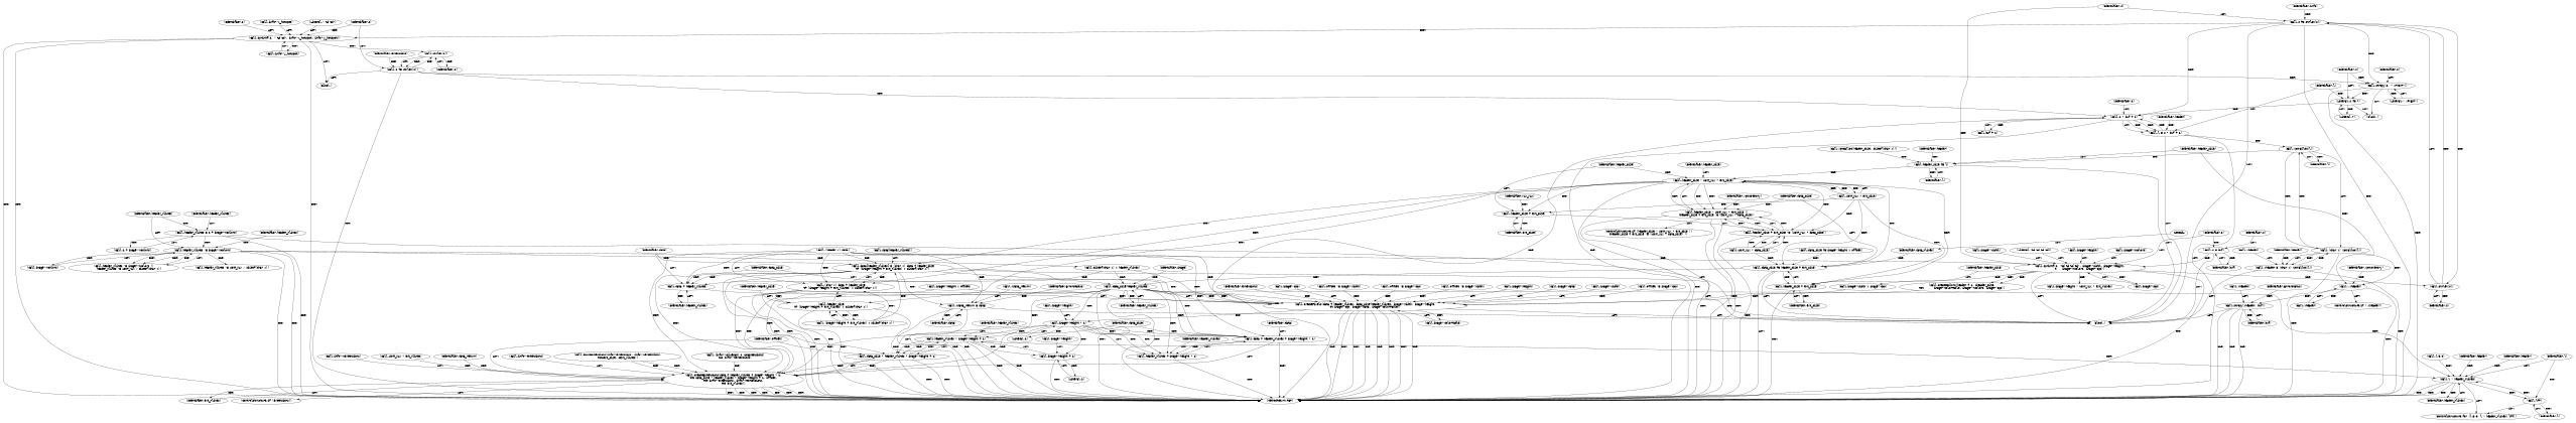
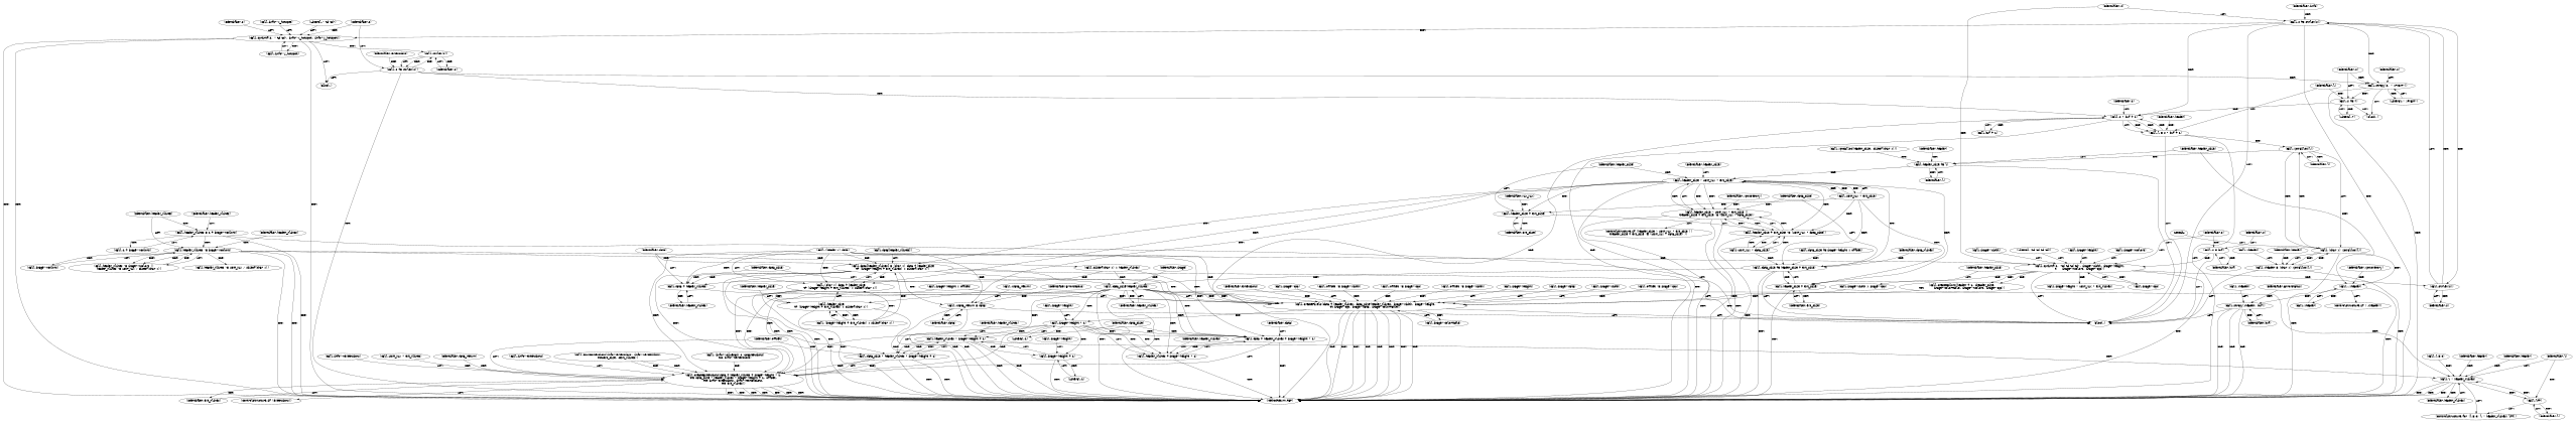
  digraph {
    fontname="DejaVu Sans Mono"
    node [fontname="DejaVu Sans Mono"]
    edge [fontname="DejaVu Sans Mono"]
    n1 [label="(Call,strlen(s))"]
    n2 [label="(Call,s += strlen(s))"]
    n3 [label="(Identifier,s)"]
    n4 [label="(Block,)"]
    n5 [label="(MethodReturn,RET)"]
    n6 [label="(Call,strcpy(s, \" XPMEXT\"))"]
    n7 [label="(Call,s - buf + 1)"]
    n8 [label="(Call,sprintf(s, \" %d %d\", info->x_hotspot, info->y_hotspot))"]
    n9 [label="(Call,info->y_hotspot)"]
    n10 [label="(Call,s += strlen(s))"]
    n11 [label="(Call,strlen(s))"]
    n12 [label="(Block,)"]
    n13 [label="(Identifier,s)"]
-   n14 [label="(Literal,s += 7)"]
+   n14 [label="(Call,s += 7)"]
    n15 [label="(Literal,\" XPMEXT\")"]
    n16 [label="(Block,)"]
    n17 [label="(Call,l = s - buf + 1)"]
    n18 [label="(Call,buf + 1)"]
    n19 [label="(Call,sprintf(s, \"%d %d %d %d\", image->width, image->height,\n\t    image->ncolors, image->cpp))"]
    n20 [label="(Call,image->width * image->cpp)"]
    n21 [label="(Call,image->height > UINT_MAX - ext_nlines)"]
    n22 [label="(Call,image->cpp)"]
    n23 [label="(Call,CreateColors(header + 1, &header_size,\n\t\t\t       image->colorTable, image->ncolors, image->cpp))"]
    n24 [label="(Call,CreatePixels(data + header_nlines, data_size-header_nlines, image->width, image->height,\n\t\t image->cpp, image->data, image->colorTable))"]
    n25 [label="(Call,s = buf)"]
    n26 [label="(Identifier,buf)"]
    n27 [label="(Call,header_nlines <= image->ncolors)"]
    n28 [label="(Call,header_nlines >= UINT_MAX / sizeof(char *))"]
    n29 [label="(Call,header_nlines <= image->ncolors ||\n       header_nlines >= UINT_MAX / sizeof(char *))"]
    n30 [label="(Call,sizeof(char *) * header_nlines)"]
    n31 [label="(Call,image->ncolors)"]
    n32 [label="(Call,data_size-header_nlines)"]
    n33 [label="(Call,data + header_nlines)"]
    n34 [label="(Call,header_nlines = 1 + image->ncolors)"]
    n35 [label="(Call,1 + image->ncolors)"]
    n36 [label="(Literal,7)"]
    n37 [label="(Call,XpmMalloc(l))"]
    n38 [label="(Call,(char *) XpmMalloc(l))"]
    n39 [label="(Call,header_size += l)"]
    n40 [label="(Identifier,l)"]
    n41 [label="(Call,*header = (char *) XpmMalloc(l))"]
    n42 [label="(Call,!*header)"]
    n43 [label="(Call,header_size > UINT_MAX - ext_size)"]
    n44 [label="(Identifier,l)"]
    n45 [label="(Call,strcpy(*header, buf))"]
    n46 [label="(ControlStructure,if (!*header))"]
    n47 [label="(Call,*header)"]
    n48 [label="(Identifier,buf)"]
    n49 [label="(Call,header_size > UINT_MAX - ext_size ||\n\theader_size + ext_size >= (UINT_MAX - data_size))"]
    n50 [label="(Call,header_size + ext_size >= (UINT_MAX - data_size))"]
    n51 [label="(Call,header_size + ext_size)"]
    n52 [label="(Call,data_size += header_size + ext_size)"]
    n53 [label="(Call,header_size + ext_size)"]
    n54 [label="(Call,data[header_nlines] = (char *) data + header_size\n\t+ (image->height + ext_nlines) * sizeof(char *))"]
    n55 [label="(Call,(char *) data + header_size\n\t+ (image->height + ext_nlines) * sizeof(char *))"]
    n56 [label="(Call,header_size\n\t+ (image->height + ext_nlines) * sizeof(char *))"]
    n57 [label="(Call,UINT_MAX - ext_size)"]
    n58 [label="(ControlStructure,if (header_size > UINT_MAX - ext_size ||\n\theader_size + ext_size >= (UINT_MAX - data_size) ))"]
    n59 [label="(Call,UINT_MAX - data_size)"]
    n60 [label="(Identifier,ext_size)"]
    n61 [label="(Identifier,ext_size)"]
    n62 [label="(Call,CreateExtensions(data + header_nlines + image->height - 1,\n\t\t\t data_size - header_nlines - image->height + 1, offset,\n\t\t\t info->extensions, info->nextensions,\n\t\t\t ext_nlines))"]
    n63 [label="(Call,data + header_nlines + image->height - 1)"]
    n64 [label="(Call,*data_return = data)"]
    n65 [label="(Call,(image->height + ext_nlines) * sizeof(char *))"]
    n66 [label="(Call,header_nlines + image->height - 1)"]
    n67 [label="(Call,header_nlines - image->height + 1)"]
    n68 [label="(Call,data_size - header_nlines - image->height + 1)"]
    n69 [label="(Call,l < header_nlines)"]
    n70 [label="(Identifier,header_nlines)"]
    n71 [label="(Call,image->height - 1)"]
    n72 [label="(Call,image->colorTable)"]
    n73 [label="(ControlStructure,if (extensions))"]
    n74 [label="(Identifier,ext_nlines)"]
    n75 [label="(Call,image->height + 1)"]
    n76 [label="(Call,l++)"]
    n77 [label="(ControlStructure,for (l = 0; l < header_nlines; l++))"]
    n78 [label="(Identifier,header_nlines)"]
    n79 [label="(Literal,1)"]
    n80 [label="(Literal,1)"]
    n81 [label="(Identifier,l)"]
    n82 [label="(Identifier,header_nlines)"]
    n83 [label="(Identifier,data)"]
    n84 [label="(Identifier,header_size)"]
    n85 [label="(Call,offset <= image->cpp)"]
    n86 [label="(Call,*header)"]
    n87 [label="(Identifier,header)"]
    n88 [label="(Identifier,info)"]
    n89 [label="(Identifier,XpmNoMemory)"]
    n90 [label="(Identifier,header)"]
    n91 [label="(Identifier,MAX_MAX)"]
    n92 [label="(Call,image->ncolors)"]
    n93 [label="(Identifier,s)"]
    n94 [label="(Identifier,data)"]
    n95 [label="(Identifier,data_size)"]
    n96 [label="(Identifier,data_size)"]
    n97 [label="(Call,XpmCalloc(header_size, sizeof(char *)))"]
    n98 [label="(Identifier,header_size)"]
    n99 [label="(Identifier,XpmNoMemory)"]
    n100 [label="(Call,offset <= image->width)"]
    n101 [label="(Call,image->height)"]
    n102 [label="(Identifier,s)"]
    n103 [label="(Identifier,header_nlines)"]
    n104 [label="(Call,info->nextensions)"]
    n105 [label="(Identifier,s)"]
    n106 [label="(Call,l = 0)"]
    n107 [label="(Call,image->height)"]
    n108 [label="(Call,image->height * offset)"]
    n109 [label="(Call,(header *) data)"]
    n110 [label="(Identifier,data)"]
    n111 [label="(Identifier,header_nlines)"]
    n112 [label="(Identifier,ErrorStatus)"]
    n113 [label="(Identifier,header_size)"]
    n114 [label="(Identifier,header)"]
    n115 [label="(Call,*data_return)"]
    n116 [label="(Identifier,extensions)"]
    n117 [label="(Identifier,l)"]
    n118 [label="(Identifier,s)"]
    n119 [label="(Call,UINT_MAX - ext_nlines)"]
    n120 [label="(Identifier,header_size)"]
    n121 [label="(Call,image->width)"]
    n122 [label="(Literal,\"%d %d %d %d\")"]
    n123 [label="(Identifier,data_size)"]
    n124 [label="(Identifier,header_nlines)"]
    n125 [label="(Call,data[header_nlines])"]
    n126 [label="(Call,image->data)"]
    n127 [label="(Call,data_size += image->height * offset)"]
    n128 [label="(Identifier,header_nlines)"]
    n129 [label="(Identifier,s)"]
    n130 [label="(Identifier,header_size)"]
    n131 [label="(Call,image->width)"]
    n132 [label="(Identifier,data_return)"]
    n133 [label="(Identifier,s)"]
    n134 [label="(Call,offset <= image->cpp)"]
    n135 [label="(Identifier,s)"]
    n136 [label="(Identifier,extensions)"]
    n137 [label="(Identifier,s)"]
    n138 [label="(Identifier,l)"]
    n139 [label="(Call,image->cpp)"]
    n140 [label="(Call,info->extensions)"]
    n141 [label="(Identifier,header)"]
    n142 [label="(Call,CountExtensions(info->extensions, info->nextensions,\n\t\t\t&ext_size, &ext_nlines))"]
    n143 [label="(Call,*header)"]
    n144 [label="(Identifier,header)"]
    n145 [label="(Identifier,data_nlines)"]
    n146 [label="(Call,offset <= image->width)"]
    n147 [label="(Call,info->x_hotspot)"]
    n148 [label="(Identifier,header_nlines)"]
    n149 [label="(Identifier,image)"]
    n150 [label="(Call,image->height)"]
    n151 [label="(Call,(info->valuemask & XpmExtensions)\n\t&& info->nextensions)"]
    n152 [label="(Literal,\" %d %d\")"]
    n153 [label="(Call,image->height)"]
    n154 [label="(Identifier,ErrorStatus)"]
    n155 [label="(Identifier,offset)"]
    1000294
    n1 -> n2 [label="AST: "]
    n1 -> n2 [label="DDG: "]
    n1 -> n3 [label="CFG: "]
    n2 -> n1 [label="CFG: "]
    n2 -> n4 [label="AST: "]
    n2 -> n5 [label="DDG: "]
    n2 -> n6 [label="DDG: "]
    n2 -> n7 [label="DDG: "]
    n3 -> n1 [label="AST: "]
    n6 -> n5 [label="DDG: "]
    n6 -> n14 [label="DDG: "]
    n6 -> n15 [label="CFG: "]
    n6 -> n16 [label="AST: "]
    n7 -> n5 [label="DDG: "]
    n7 -> n5 [label="DDG: "]
    n7 -> n17 [label="AST: "]
    n7 -> n17 [label="DDG: "]
    n7 -> n17 [label="DDG: "]
    n7 -> n18 [label="CFG: "]
    n8 -> n1 [label="DDG: "]
    n8 -> n4 [label="AST: "]
    n8 -> n5 [label="DDG: "]
    n8 -> n5 [label="DDG: "]
    n8 -> n5 [label="DDG: "]
    n8 -> n9 [label="CFG: "]
    n9 -> n8 [label="AST: "]
    n10 -> n5 [label="DDG: "]
    n10 -> n6 [label="DDG: "]
    n10 -> n7 [label="DDG: "]
    n10 -> n8 [label="DDG: "]
    n10 -> n11 [label="CFG: "]
    n10 -> n12 [label="AST: "]
    n11 -> n10 [label="AST: "]
    n11 -> n10 [label="DDG: "]
    n11 -> n13 [label="CFG: "]
    n13 -> n11 [label="AST: "]
    n14 -> n7 [label="DDG: "]
    n14 -> n16 [label="AST: "]
    n14 -> n36 [label="CFG: "]
    n15 -> n6 [label="AST: "]
    n17 -> n5 [label="AST: "]
    n17 -> n7 [label="CFG: "]
    n17 -> n12 [label="AST: "]
    n17 -> n37 [label="DDG: "]
    n18 -> n7 [label="AST: "]
    n19 -> n5 [label="DDG: "]
    n19 -> n11 [label="DDG: "]
    n19 -> n12 [label="AST: "]
    n19 -> n20 [label="DDG: "]
    n19 -> n21 [label="DDG: "]
    n19 -> n22 [label="CFG: "]
    n19 -> n23 [label="DDG: "]
    n19 -> n23 [label="DDG: "]
    n20 -> n24 [label="DDG: "]
    n22 -> n19 [label="AST: "]
    n23 -> n24 [label="DDG: "]
    n24 -> n5 [label="DDG: "]
    n24 -> n5 [label="DDG: "]
    n24 -> n5 [label="DDG: "]
    n24 -> n5 [label="DDG: "]
    n24 -> n5 [label="DDG: "]
    n24 -> n5 [label="DDG: "]
    n24 -> n5 [label="DDG: "]
    n24 -> n5 [label="DDG: "]
    n24 -> n12 [label="AST: "]
    n24 -> n71 [label="DDG: "]
    n24 -> n72 [label="CFG: "]
    n25 -> n12 [label="AST: "]
    n25 -> n19 [label="DDG: "]
    n25 -> n26 [label="CFG: "]
    n26 -> n25 [label="AST: "]
    n27 -> n5 [label="DDG: "]
    n27 -> n5 [label="DDG: "]
    n27 -> n19 [label="DDG: "]
    n27 -> n28 [label="DDG: "]
    n27 -> n29 [label="AST: "]
    n27 -> n29 [label="DDG: "]
    n27 -> n29 [label="DDG: "]
    n27 -> n30 [label="DDG: "]
    n27 -> n31 [label="CFG: "]
    n29 -> n27 [label="CFG: "]
    n30 -> n24 [label="DDG: "]
    n30 -> n32 [label="DDG: "]
    n30 -> n33 [label="DDG: "]
    n31 -> n27 [label="AST: "]
    n32 -> n5 [label="DDG: "]
    n32 -> n5 [label="DDG: "]
    n32 -> n24 [label="AST: "]
    n32 -> n24 [label="DDG: "]
    n32 -> n24 [label="DDG: "]
    n32 -> n62 [label="DDG: "]
    n32 -> n63 [label="DDG: "]
    n32 -> n66 [label="DDG: "]
    n32 -> n67 [label="DDG: "]
    n32 -> n68 [label="DDG: "]
    n32 -> n69 [label="DDG: "]
    n32 -> n70 [label="CFG: "]
    n32 -> n71 [label="CFG: "]
    n33 -> n24 [label="AST: "]
    n33 -> n82 [label="CFG: "]
    n34 -> n5 [label="DDG: "]
    n34 -> n12 [label="AST: "]
    n34 -> n27 [label="DDG: "]
    n34 -> n35 [label="CFG: "]
    n35 -> n34 [label="AST: "]
    n36 -> n14 [label="AST: "]
    n37 -> n38 [label="AST: "]
    n37 -> n38 [label="DDG: "]
    n37 -> n39 [label="DDG: "]
    n37 -> n40 [label="CFG: "]
    n38 -> n5 [label="DDG: "]
    n38 -> n37 [label="CFG: "]
    n38 -> n41 [label="AST: "]
    n38 -> n41 [label="DDG: "]
    n38 -> n42 [label="DDG: "]
    n39 -> n12 [label="AST: "]
    n39 -> n43 [label="DDG: "]
    n39 -> n44 [label="CFG: "]
    n40 -> n37 [label="AST: "]
    n41 -> n5 [label="DDG: "]
    n41 -> n12 [label="AST: "]
    n41 -> n38 [label="CFG: "]
    n42 -> n5 [label="DDG: "]
    n42 -> n45 [label="DDG: "]
    n42 -> n46 [label="AST: "]
    n42 -> n47 [label="CFG: "]
    n43 -> n5 [label="DDG: "]
    n43 -> n49 [label="AST: "]
    n43 -> n49 [label="DDG: "]
    n43 -> n49 [label="DDG: "]
    n43 -> n50 [label="DDG: "]
    n43 -> n51 [label="DDG: "]
    n43 -> n52 [label="DDG: "]
    n43 -> n53 [label="DDG: "]
    n43 -> n54 [label="DDG: "]
    n43 -> n55 [label="DDG: "]
    n43 -> n56 [label="DDG: "]
    n43 -> n57 [label="CFG: "]
    n44 -> n39 [label="AST: "]
    n45 -> n5 [label="DDG: "]
    n45 -> n5 [label="DDG: "]
    n45 -> n5 [label="DDG: "]
    n45 -> n12 [label="AST: "]
    n45 -> n48 [label="CFG: "]
    n47 -> n42 [label="AST: "]
    n48 -> n45 [label="AST: "]
    n49 -> n5 [label="DDG: "]
    n49 -> n5 [label="DDG: "]
    n49 -> n5 [label="DDG: "]
    n49 -> n43 [label="CFG: "]
    n49 -> n50 [label="CFG: "]
    n49 -> n58 [label="AST: "]
    n50 -> n5 [label="DDG: "]
    n50 -> n49 [label="AST: "]
    n50 -> n49 [label="DDG: "]
    n50 -> n49 [label="DDG: "]
    n50 -> n59 [label="CFG: "]
    n51 -> n50 [label="AST: "]
    n51 -> n60 [label="CFG: "]
-   n52 -> n5 [label="AST: "]
+   n52 -> n5 [label="DDG: "]
    n52 -> n12 [label="AST: "]
    n52 -> n32 [label="DDG: "]
    n52 -> n53 [label="CFG: "]
    n53 -> n5 [label="DDG: "]
    n53 -> n52 [label="AST: "]
    n53 -> n61 [label="CFG: "]
    n54 -> n5 [label="DDG: "]
    n54 -> n5 [label="DDG: "]
    n54 -> n12 [label="AST: "]
    n54 -> n24 [label="DDG: "]
    n54 -> n33 [label="DDG: "]
    n54 -> n55 [label="CFG: "]
    n54 -> n62 [label="DDG: "]
    n54 -> n63 [label="DDG: "]
    n54 -> n64 [label="DDG: "]
    n55 -> n5 [label="DDG: "]
    n55 -> n5 [label="DDG: "]
    n55 -> n54 [label="AST: "]
    n55 -> n56 [label="CFG: "]
    n56 -> n5 [label="DDG: "]
    n56 -> n5 [label="DDG: "]
    n56 -> n55 [label="AST: "]
    n56 -> n65 [label="CFG: "]
    n57 -> n43 [label="AST: "]
    n57 -> n43 [label="DDG: "]
    n57 -> n43 [label="DDG: "]
    n57 -> n50 [label="DDG: "]
    n57 -> n51 [label="DDG: "]
    n57 -> n52 [label="DDG: "]
    n57 -> n53 [label="DDG: "]
    n59 -> n50 [label="AST: "]
    n59 -> n50 [label="DDG: "]
    n59 -> n50 [label="DDG: "]
    n59 -> n52 [label="DDG: "]
    n60 -> n51 [label="AST: "]
    n61 -> n53 [label="AST: "]
    n62 -> n5 [label="DDG: "]
    n62 -> n5 [label="DDG: "]
    n62 -> n5 [label="DDG: "]
    n62 -> n5 [label="DDG: "]
    n62 -> n5 [label="DDG: "]
    n62 -> n5 [label="DDG: "]
    n62 -> n5 [label="DDG: "]
    n62 -> n73 [label="AST: "]
    n62 -> n74 [label="CFG: "]
    n63 -> n5 [label="DDG: "]
    n63 -> n62 [label="AST: "]
    n63 -> n66 [label="CFG: "]
    n64 -> n5 [label="DDG: "]
    n64 -> n5 [label="DDG: "]
    n64 -> n12 [label="AST: "]
    n64 -> n83 [label="CFG: "]
    n65 -> n54 [label="DDG: "]
    n65 -> n55 [label="DDG: "]
    n65 -> n56 [label="AST: "]
    n65 -> n56 [label="DDG: "]
    n66 -> n5 [label="CFG: "]
    n66 -> n63 [label="AST: "]
    n67 -> n5 [label="DDG: "]
    n67 -> n5 [label="DDG: "]
    n67 -> n68 [label="AST: "]
    n67 -> n68 [label="DDG: "]
    n67 -> n68 [label="DDG: "]
    n67 -> n69 [label="DDG: "]
    n67 -> n75 [label="CFG: "]
    n68 -> n5 [label="DDG: "]
    n68 -> n5 [label="DDG: "]
    n68 -> n62 [label="AST: "]
    n68 -> n62 [label="DDG: "]
    n68 -> n62 [label="DDG: "]
    n68 -> n67 [label="CFG: "]
    n69 -> n5 [label="DDG: "]
    n69 -> n5 [label="DDG: "]
    n69 -> n5 [label="DDG: "]
    n69 -> n76 [label="DDG: "]
    n69 -> n77 [label="AST: "]
    n69 -> n78 [label="CFG: "]
    n70 -> n32 [label="AST: "]
    n71 -> n62 [label="DDG: "]
    n71 -> n62 [label="DDG: "]
    n71 -> n63 [label="DDG: "]
    n71 -> n63 [label="DDG: "]
    n71 -> n66 [label="AST: "]
    n71 -> n66 [label="DDG: "]
    n71 -> n66 [label="DDG: "]
    n71 -> n67 [label="DDG: "]
    n71 -> n75 [label="DDG: "]
    n71 -> n79 [label="CFG: "]
    n72 -> n24 [label="AST: "]
    n74 -> n62 [label="AST: "]
    n75 -> n5 [label="DDG: "]
    n75 -> n67 [label="AST: "]
    n75 -> n80 [label="CFG: "]
    n76 -> n69 [label="DDG: "]
    n76 -> n77 [label="AST: "]
    n76 -> n81 [label="CFG: "]
    n78 -> n69 [label="AST: "]
    n79 -> n71 [label="AST: "]
    n80 -> n75 [label="AST: "]
    n81 -> n76 [label="AST: "]
    n82 -> n33 [label="AST: "]
    n83 -> n64 [label="AST: "]
    n84 -> n43 [label="AST: "]
    n85 -> n24 [label="DDG: "]
    n86 -> n45 [label="AST: "]
    n87 -> n69 [label="CFG: "]
    n88 -> n10 [label="CFG: "]
    n89 -> n42 [label="CFG: "]
    n90 -> n41 [label="CFG: "]
    n91 -> n51 [label="CFG: "]
    n92 -> n19 [label="AST: "]
    n93 -> n8 [label="AST: "]
    n94 -> n33 [label="AST: "]
    n94 -> n54 [label="CFG: "]
    n95 -> n32 [label="AST: "]
    n95 -> n33 [label="CFG: "]
    n96 -> n63 [label="CFG: "]
    n96 -> n68 [label="AST: "]
    n97 -> n39 [label="DDG: "]
    n98 -> n56 [label="AST: "]
    n99 -> n49 [label="CFG: "]
    n100 -> n24 [label="DDG: "]
    n101 -> n71 [label="AST: "]
    n102 -> n6 [label="CFG: "]
    n102 -> n14 [label="AST: "]
    n103 -> n34 [label="AST: "]
    n104 -> n62 [label="AST: "]
    n105 -> n19 [label="AST: "]
    n105 -> n25 [label="CFG: "]
    n106 -> n69 [label="DDG: "]
    n107 -> n24 [label="AST: "]
    n108 -> n24 [label="DDG: "]
    n108 -> n62 [label="DDG: "]
    n109 -> n24 [label="DDG: "]
    n109 -> n33 [label="DDG: "]
    n109 -> n54 [label="DDG: "]
    n109 -> n55 [label="AST: "]
    n109 -> n55 [label="DDG: "]
    n109 -> n62 [label="DDG: "]
    n109 -> n63 [label="DDG: "]
    n109 -> n64 [label="DDG: "]
    n110 -> n63 [label="AST: "]
    n111 -> n67 [label="AST: "]
    n112 -> n45 [label="CFG: "]
    n113 -> n39 [label="AST: "]
    n113 -> n42 [label="CFG: "]
    n114 -> n17 [label="CFG: "]
    n115 -> n64 [label="AST: "]
    n116 -> n2 [label="CFG: "]
    n117 -> n14 [label="CFG: "]
    n117 -> n17 [label="AST: "]
    n118 -> n7 [label="AST: "]
    n119 -> n62 [label="DDG: "]
    n120 -> n43 [label="CFG: "]
    n120 -> n51 [label="AST: "]
    n121 -> n19 [label="AST: "]
    n122 -> n19 [label="AST: "]
    n123 -> n49 [label="CFG: "]
    n123 -> n52 [label="AST: "]
    n124 -> n66 [label="AST: "]
    n125 -> n54 [label="AST: "]
    n126 -> n24 [label="AST: "]
    n127 -> n52 [label="DDG: "]
    n128 -> n27 [label="CFG: "]
    n129 -> n25 [label="AST: "]
    n130 -> n53 [label="AST: "]
    n131 -> n24 [label="AST: "]
    n132 -> n62 [label="CFG: "]
    n133 -> n10 [label="AST: "]
    n133 -> n19 [label="CFG: "]
    n134 -> n24 [label="DDG: "]
    n135 -> n6 [label="AST: "]
    n136 -> n24 [label="CFG: "]
    n137 -> n2 [label="AST: "]
    n137 -> n8 [label="CFG: "]
    n138 -> n69 [label="AST: "]
    n138 -> n76 [label="CFG: "]
    n139 -> n24 [label="AST: "]
    n140 -> n62 [label="AST: "]
    n141 -> n39 [label="CFG: "]
    n142 -> n62 [label="DDG: "]
    n142 -> n62 [label="DDG: "]
    n143 -> n41 [label="AST: "]
    n144 -> n69 [label="CFG: "]
    n145 -> n52 [label="CFG: "]
    n146 -> n24 [label="DDG: "]
    n147 -> n8 [label="AST: "]
    n148 -> n27 [label="AST: "]
    n148 -> n34 [label="CFG: "]
    n149 -> n32 [label="CFG: "]
    n150 -> n75 [label="AST: "]
    n151 -> n62 [label="DDG: "]
    n152 -> n8 [label="AST: "]
    n153 -> n19 [label="AST: "]
    n154 -> n64 [label="CFG: "]
    n155 -> n62 [label="AST: "]
    n155 -> n68 [label="CFG: "]
-   1000294 -> n145 [label="AST: "]
+   1000294 -> n38 [label="AST: "]
  }
